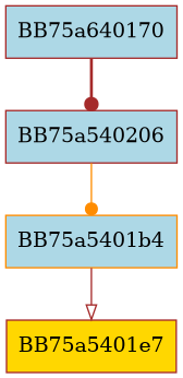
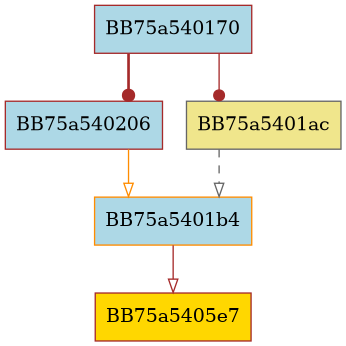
  digraph {
    splines=ortho
    node [color=brown fillcolor=lightblue shape=box style=filled]
    edge [arrowhead=dot color=brown style=solid]
-   BB75a540170 [label=BB75a640170]
+   BB75a540170
    BB75a540206
+   BB75a5401ac [color=gray40 fillcolor=khaki]
    BB75a5401b4 [color=darkorange]
-   BB75a5401e7 [fillcolor=gold]
+   BB75a5401e7 [fillcolor=gold label=BB75a5405e7]
    BB75a540170 -> BB75a540206 [style=bold]
-   BB75a540206 -> BB75a5401b4 [color=darkorange]
+   BB75a540170 -> BB75a5401ac
+   BB75a540206 -> BB75a5401b4 [arrowhead=onormal color=darkorange]
+   BB75a5401ac -> BB75a5401b4 [arrowhead=onormal color=gray40 style=dashed]
    BB75a5401b4 -> BB75a5401e7 [arrowhead=onormal]
  }
